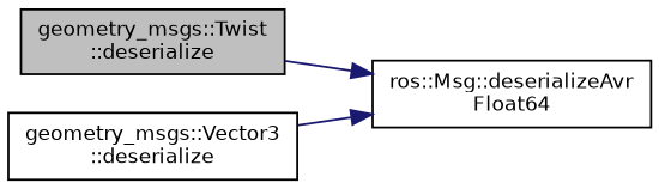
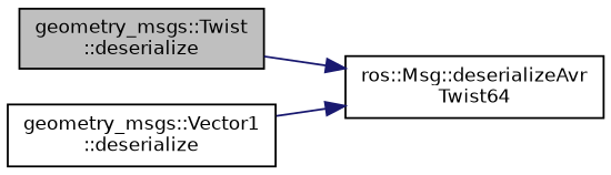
  digraph {
    rankdir=LR
    node [color=black fillcolor=white fontname=Helvetica fontsize=10 shape=record style=filled]
    edge [color=midnightblue fontname=Helvetica fontsize=10 labelfontname=Helvetica labelfontsize=10 style=solid]
    n1 [fillcolor=grey75 fontcolor=black height=0.2 label="geometry_msgs::Twist\l::deserialize" width=0.4]
-   n2 [height=0.2 label="ros::Msg::deserializeAvr\lFloat64" width=0.4]
-   n3 [height=0.2 label="geometry_msgs::Vector3\l::deserialize" width=0.4]
+   n2 [height=0.2 label="ros::Msg::deserializeAvr\lTwist64" width=0.4]
+   n3 [height=0.2 label="geometry_msgs::Vector1\l::deserialize" width=0.4]
    n1 -> n2
    n3 -> n2
  }
